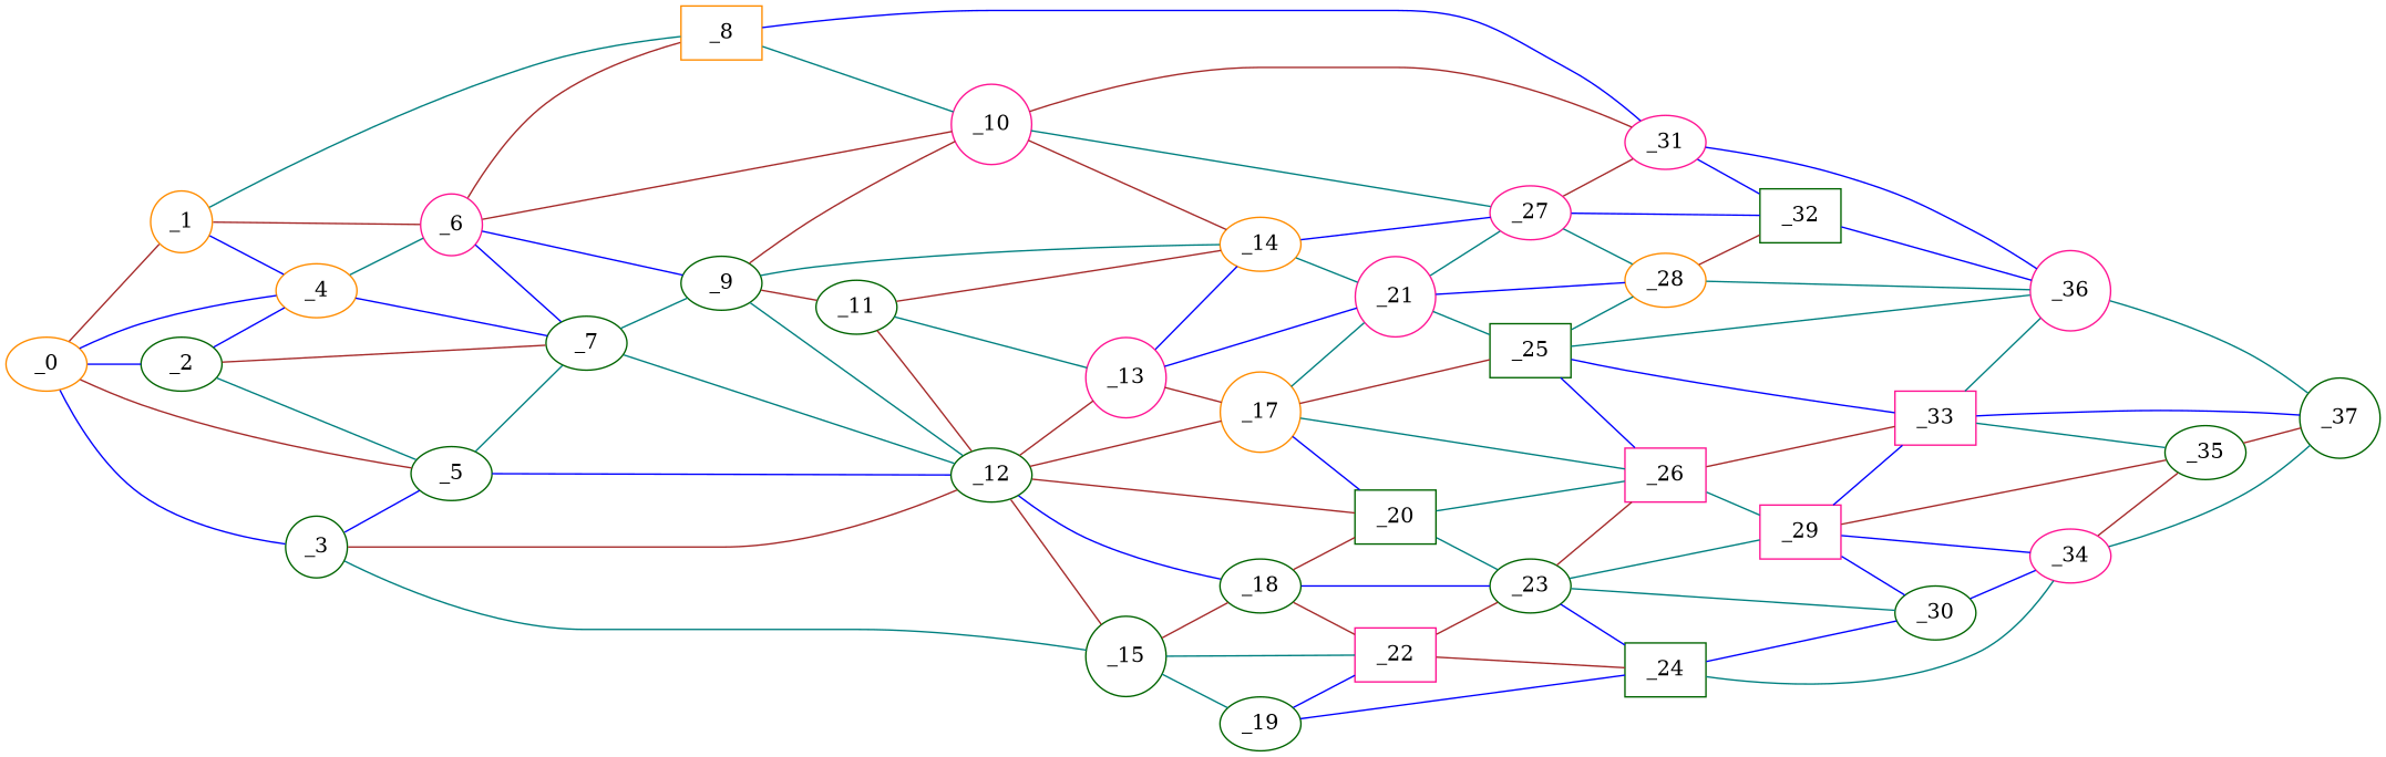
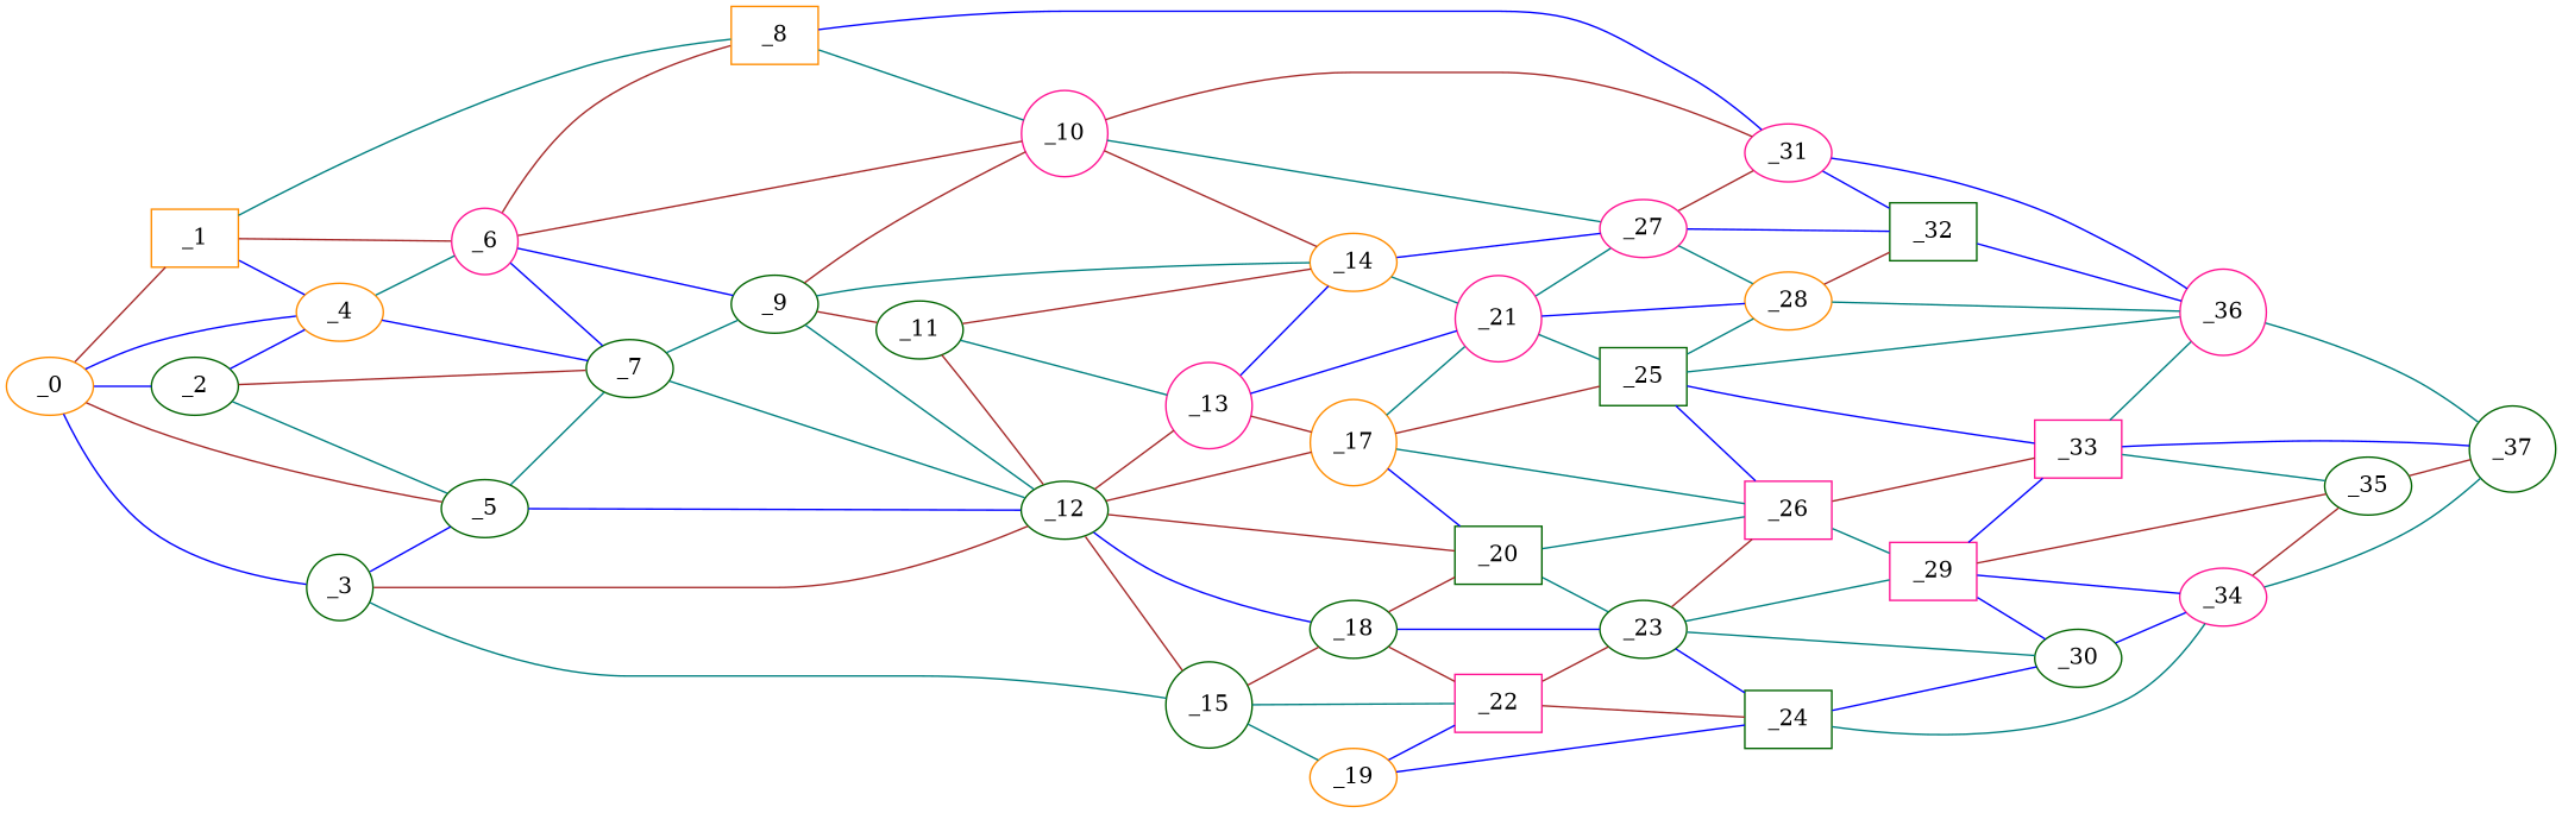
  graph {
    rankdir=LR
    node [color=darkgreen shape=ellipse x=26 y=14]
    edge [color=blue valence=2]
    _0 [color=darkorange x=21 y=61]
-   _1 [color=darkorange shape=circle]
+   _1 [color=darkorange shape=box]
    _2 [y=62]
    _3 [shape=circle x=28 y=95]
    _4 [color=darkorange x=30 y=44]
    _5 [x=33 y=72]
    _6 [color=deeppink shape=circle x=36 y=27]
    _8 [color=darkorange shape=box x=47 y=8]
    _7 [x=43 y=47]
    _12 [x=66 y=71]
    _15 [shape=circle x=72 y=97]
    _9 [x=47 y=46]
    _10 [color=deeppink shape=circle x=58 y=16]
    _31 [color=deeppink x=101]
    _13 [color=deeppink shape=circle x=68 y=48]
    _17 [color=darkorange shape=circle x=76 y=65]
    _18 [x=77 y=85]
    _20 [shape=box x=82 y=74]
-   _19 [x=81 y=106]
+   _19 [color=darkorange x=81 y=106]
    _22 [color=deeppink shape=box x=83 y=94]
    _11 [x=63 y=48]
    _14 [color=darkorange x=69 y=39]
    _27 [color=deeppink x=93 y=27]
    _36 [color=deeppink shape=circle x=116 y=51]
    _32 [shape=box x=101 y=37]
    _21 [color=deeppink shape=circle x=83 y=46]
    _25 [shape=box x=91 y=52]
    _26 [color=deeppink shape=box x=91 y=71]
    _23 [x=87 y=90]
    _24 [shape=box x=90 y=100]
    _28 [color=darkorange x=97 y=43]
    _37 [shape=circle x=116 y=64]
    _33 [color=deeppink shape=box x=104 y=67]
    _29 [color=deeppink shape=box x=99 y=77]
    _30 [x=99 y=87]
    _34 [color=deeppink x=109 y=82]
    _35 [x=111 y=68]
    _0 -- _1 [color=brown valence=1]
    _0 -- _2 [valence=1]
    _0 -- _3 [valence=1]
    _0 -- _4 [valence=1]
    _0 -- _5 [color=brown]
    _1 -- _4
    _1 -- _6 [color=brown valence=1]
    _1 -- _8 [color=teal valence=1]
    _2 -- _4
    _2 -- _5 [color=teal]
    _2 -- _7 [color=brown valence=1]
    _3 -- _5 [valence=1]
    _3 -- _12 [color=brown valence=1]
    _3 -- _15 [color=teal]
    _4 -- _6 [color=teal]
    _4 -- _7
    _5 -- _7 [color=teal]
    _5 -- _12
    _6 -- _8 [color=brown]
    _6 -- _7 [valence=1]
    _6 -- _9
    _6 -- _10 [color=brown]
    _8 -- _10 [color=teal]
    _8 -- _31 [valence=1]
    _7 -- _12 [color=teal]
    _7 -- _9 [color=teal]
    _12 -- _15 [color=brown]
    _12 -- _13 [color=brown valence=1]
    _12 -- _17 [color=brown]
    _12 -- _18
    _12 -- _20 [color=brown valence=1]
    _15 -- _18 [color=brown valence=1]
    _15 -- _19 [color=teal]
    _15 -- _22 [color=teal valence=1]
    _9 -- _12 [color=teal]
    _9 -- _10 [color=brown]
    _9 -- _11 [color=brown]
    _9 -- _14 [color=teal]
    _10 -- _31 [color=brown valence=1]
    _10 -- _14 [color=brown valence=1]
    _10 -- _27 [color=teal]
    _31 -- _36 [valence=1]
    _31 -- _32
    _13 -- _17 [color=brown]
    _13 -- _14
    _13 -- _21
    _17 -- _20
    _17 -- _21 [color=teal]
    _17 -- _25 [color=brown valence=1]
    _17 -- _26 [color=teal valence=1]
    _18 -- _20 [color=brown]
    _18 -- _22 [color=brown]
    _18 -- _23
    _20 -- _26 [color=teal]
    _20 -- _23 [color=teal]
    _19 -- _22
    _19 -- _24 [valence=1]
    _22 -- _23 [color=brown]
    _22 -- _24 [color=brown]
    _11 -- _12 [color=brown valence=1]
    _11 -- _13 [color=teal]
    _11 -- _14 [color=brown valence=1]
    _14 -- _27
    _14 -- _21 [color=teal]
    _27 -- _31 [color=brown]
    _27 -- _32
    _27 -- _28 [color=teal]
    _36 -- _37 [color=teal valence=1]
    _32 -- _36
    _21 -- _27 [color=teal]
    _21 -- _25 [color=teal]
    _21 -- _28
    _25 -- _36 [color=teal]
    _25 -- _26
    _25 -- _28 [color=teal valence=1]
    _25 -- _33
    _26 -- _33 [color=brown]
    _26 -- _29 [color=teal]
    _23 -- _26 [color=brown valence=1]
    _23 -- _24
    _23 -- _29 [color=teal]
    _23 -- _30 [color=teal]
    _24 -- _30
    _24 -- _34 [color=teal valence=1]
    _28 -- _36 [color=teal]
    _28 -- _32 [color=brown]
    _33 -- _36 [color=teal valence=1]
    _33 -- _37
    _33 -- _35 [color=teal]
    _29 -- _33 [valence=1]
    _29 -- _30
    _29 -- _34 [valence=1]
    _29 -- _35 [color=brown]
    _30 -- _34
    _34 -- _37 [color=teal valence=1]
    _34 -- _35 [color=brown valence=1]
    _35 -- _37 [color=brown valence=1]
  }
